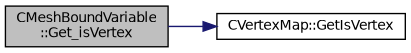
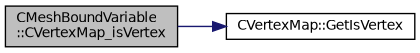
  digraph {
    rankdir=LR
    node [color=black fontname=Helvetica fontsize=10 shape=record style=filled]
-   n1 [fillcolor=grey75 fontcolor=black height=0.2 label="CMeshBoundVariable\l::Get_isVertex" width=0.4]
+   n1 [fillcolor=grey75 fontcolor=black height=0.2 label="CMeshBoundVariable\l::CVertexMap_isVertex" width=0.4]
    n2 [fillcolor=white height=0.2 label="CVertexMap::GetIsVertex" width=0.4]
    n1 -> n2 [color=midnightblue fontname=Helvetica fontsize=10 labelfontname=Helvetica labelfontsize=10 style=solid]
  }
